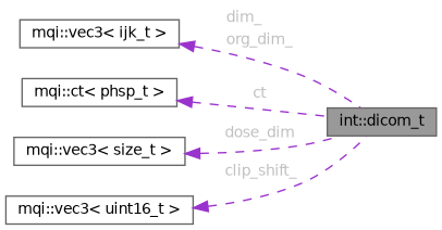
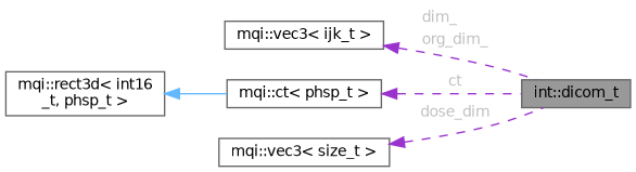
  digraph {
    rankdir=LR
    node [color=gray40 fillcolor=white fontname=Helvetica fontsize=10 shape=box style=filled]
    edge [color=darkorchid3 dir=back fontcolor=grey fontname=Helvetica fontsize=10 labelfontname=Helvetica labelfontsize=10 style=dashed]
    n1 [fillcolor=grey60 fontcolor=black height=0.2 label="int::dicom_t" width=0.4]
    n2 [height=0.2 label="mqi::vec3\< ijk_t \>" width=0.4]
+   n3 [height=0.2 label="mqi::rect3d\< int16\l_t, phsp_t \>" width=0.4]
    n4 [height=0.2 label="mqi::ct\< phsp_t \>" width=0.4]
    n5 [height=0.2 label="mqi::vec3\< size_t \>" width=0.4]
-   n6 [height=0.2 label="mqi::vec3\< uint16_t \>" width=0.4]
    n2 -> n1 [label=<<TABLE CELLBORDER="0" BORDER="0"><TR><TD VALIGN="top" ALIGN="LEFT" CELLPADDING="1" CELLSPACING="0">dim_</TD></TR> <TR><TD VALIGN="top" ALIGN="LEFT" CELLPADDING="1" CELLSPACING="0">org_dim_</TD></TR> </TABLE>>]
+   n3 -> n4 [color=steelblue1 style=solid fontcolor=""]
    n4 -> n1 [label=<<TABLE CELLBORDER="0" BORDER="0"><TR><TD VALIGN="top" ALIGN="LEFT" CELLPADDING="1" CELLSPACING="0">ct</TD></TR> </TABLE>>]
    n5 -> n1 [label=<<TABLE CELLBORDER="0" BORDER="0"><TR><TD VALIGN="top" ALIGN="LEFT" CELLPADDING="1" CELLSPACING="0">dose_dim</TD></TR> </TABLE>>]
-   n6 -> n1 [label=<<TABLE CELLBORDER="0" BORDER="0"><TR><TD VALIGN="top" ALIGN="LEFT" CELLPADDING="1" CELLSPACING="0">clip_shift_</TD></TR> </TABLE>>]
  }
